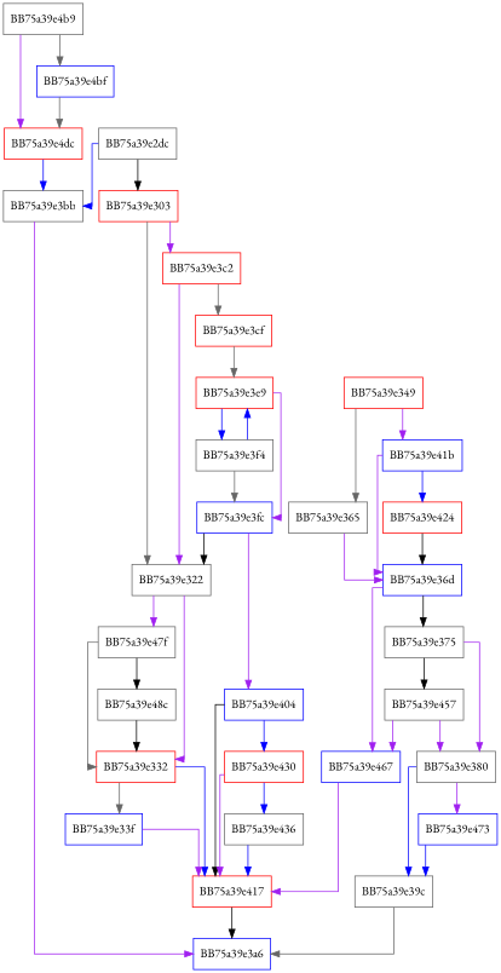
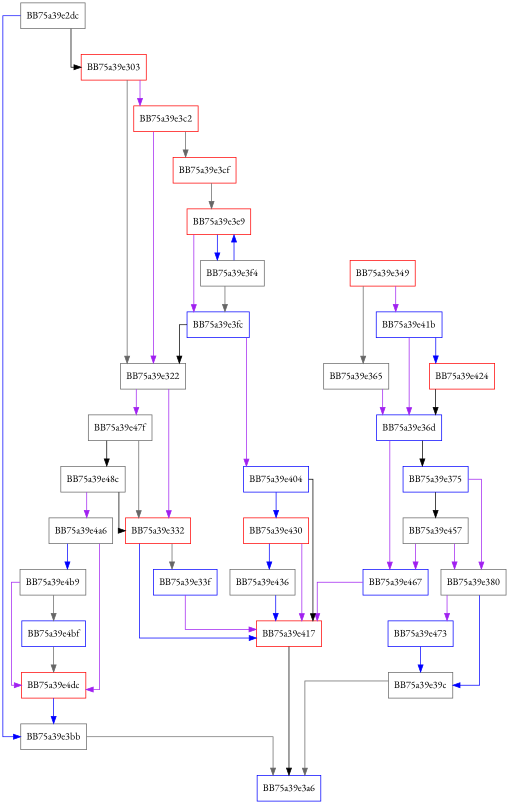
  digraph {
    fontname="EB Garamond"
    splines=ortho
    node [color=gray40 fontname="EB Garamond" shape=box]
    edge [color=purple fontname="EB Garamond"]
    BB75a39e2dc
    BB75a39e3bb
    BB75a39e303 [color=red]
    BB75a39e3a6 [color=blue]
    BB75a39e3c2 [color=red]
    BB75a39e322
    BB75a39e3cf [color=red]
    BB75a39e47f
    BB75a39e332 [color=red]
    BB75a39e3e9 [color=red]
    BB75a39e48c
    BB75a39e417 [color=red]
    BB75a39e33f [color=blue]
+   BB75a39e4a6
    BB75a39e349 [color=red]
    BB75a39e41b [color=blue]
    BB75a39e365
    BB75a39e36d [color=blue]
    BB75a39e424 [color=red]
    BB75a39e467 [color=blue]
-   BB75a39e375
+   BB75a39e375 [color=blue]
    BB75a39e457
    BB75a39e380
    BB75a39e473 [color=blue]
    BB75a39e39c
    BB75a39e3fc [color=blue]
    BB75a39e3f4
    BB75a39e404 [color=blue]
    BB75a39e430 [color=red]
    BB75a39e436
    BB75a39e4dc [color=red]
    BB75a39e4b9
    BB75a39e4bf [color=blue]
    BB75a39e2dc -> BB75a39e3bb [color=blue]
    BB75a39e2dc -> BB75a39e303 [color=black]
-   BB75a39e3bb -> BB75a39e3a6
+   BB75a39e3bb -> BB75a39e3a6 [color=gray40]
    BB75a39e303 -> BB75a39e3c2
    BB75a39e303 -> BB75a39e322 [color=gray40]
    BB75a39e3c2 -> BB75a39e322
    BB75a39e3c2 -> BB75a39e3cf [color=gray40]
    BB75a39e322 -> BB75a39e47f
    BB75a39e322 -> BB75a39e332
    BB75a39e3cf -> BB75a39e3e9 [color=gray40]
    BB75a39e47f -> BB75a39e332 [color=gray40]
    BB75a39e47f -> BB75a39e48c [color=black]
    BB75a39e332 -> BB75a39e417 [color=blue]
    BB75a39e332 -> BB75a39e33f [color=gray40]
    BB75a39e3e9 -> BB75a39e3fc
    BB75a39e3e9 -> BB75a39e3f4 [color=blue]
    BB75a39e48c -> BB75a39e332 [color=black]
+   BB75a39e48c -> BB75a39e4a6
    BB75a39e417 -> BB75a39e3a6 [color=black]
    BB75a39e33f -> BB75a39e417
+   BB75a39e4a6 -> BB75a39e4dc
+   BB75a39e4a6 -> BB75a39e4b9 [color=blue]
    BB75a39e349 -> BB75a39e41b
    BB75a39e349 -> BB75a39e365 [color=gray40]
    BB75a39e41b -> BB75a39e36d
    BB75a39e41b -> BB75a39e424 [color=blue]
    BB75a39e365 -> BB75a39e36d
    BB75a39e36d -> BB75a39e467
    BB75a39e36d -> BB75a39e375 [color=black]
    BB75a39e424 -> BB75a39e36d [color=black]
    BB75a39e467 -> BB75a39e417
    BB75a39e375 -> BB75a39e457 [color=black]
    BB75a39e375 -> BB75a39e380
    BB75a39e457 -> BB75a39e467
    BB75a39e457 -> BB75a39e380
    BB75a39e380 -> BB75a39e473
    BB75a39e380 -> BB75a39e39c [color=blue]
    BB75a39e473 -> BB75a39e39c [color=blue]
    BB75a39e39c -> BB75a39e3a6 [color=gray40]
    BB75a39e3fc -> BB75a39e322 [color=black]
    BB75a39e3fc -> BB75a39e404
    BB75a39e3f4 -> BB75a39e3e9 [color=blue]
    BB75a39e3f4 -> BB75a39e3fc [color=gray40]
    BB75a39e404 -> BB75a39e417 [color=black]
    BB75a39e404 -> BB75a39e430 [color=blue]
    BB75a39e430 -> BB75a39e417
    BB75a39e430 -> BB75a39e436 [color=blue]
    BB75a39e436 -> BB75a39e417 [color=blue]
    BB75a39e4dc -> BB75a39e3bb [color=blue]
    BB75a39e4b9 -> BB75a39e4dc
    BB75a39e4b9 -> BB75a39e4bf [color=gray40]
    BB75a39e4bf -> BB75a39e4dc [color=gray40]
  }
